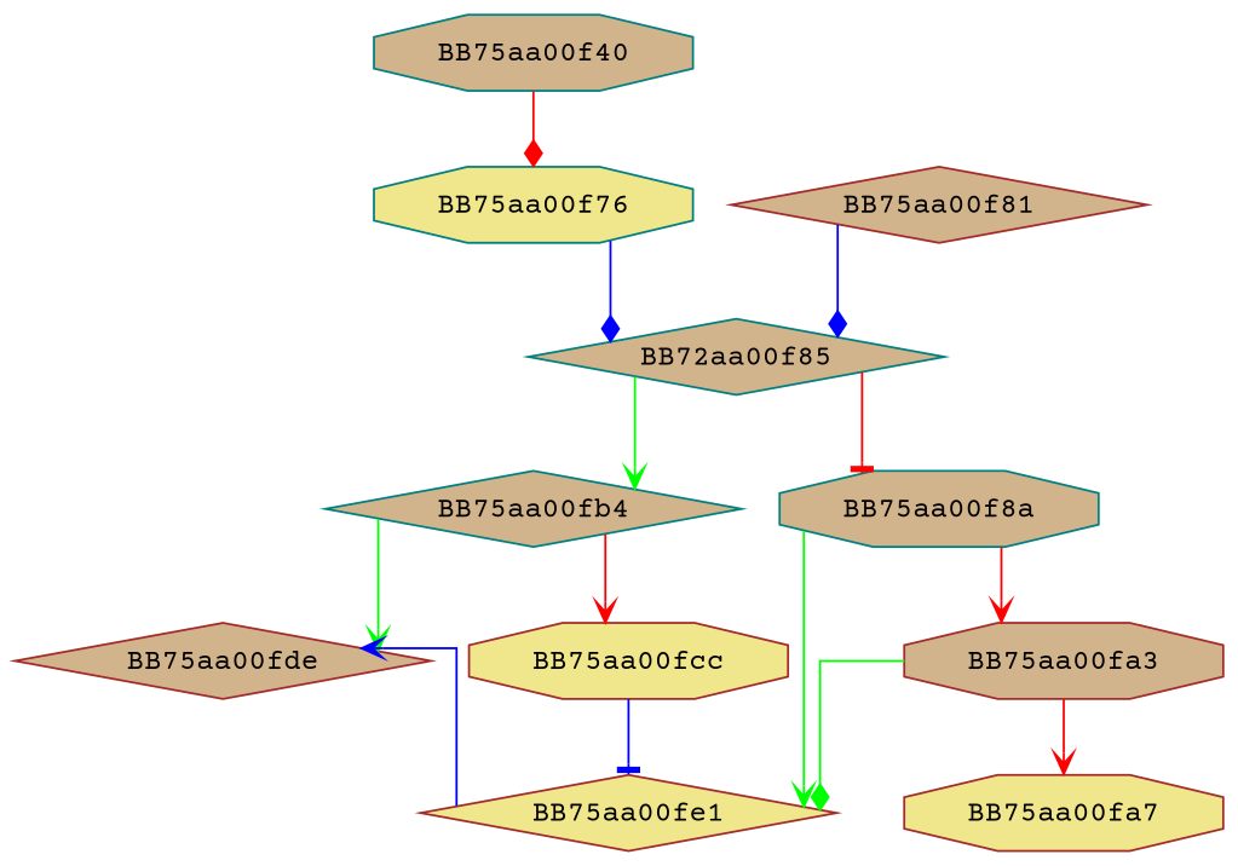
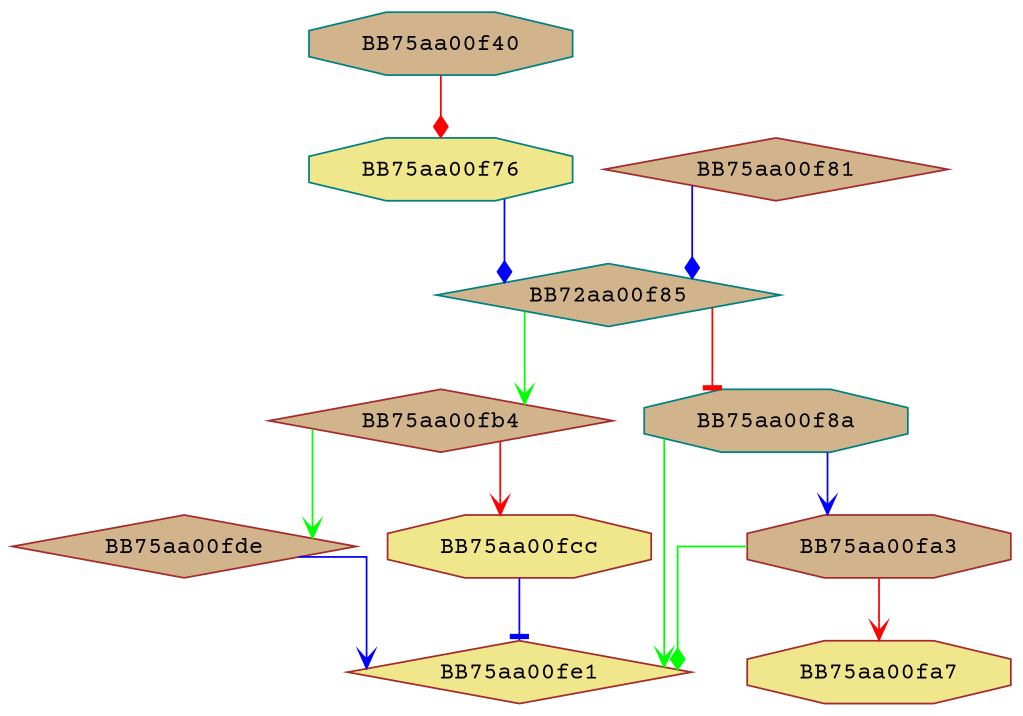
  digraph {
    fontname="Courier Prime"
    splines=ortho
    node [color=brown fillcolor=tan fontname="Courier Prime" shape=octagon style=filled]
    edge [arrowhead=vee color=red fontname="Courier Prime"]
    BB75aa00f40 [color=teal]
    BB75aa00f76 [color=teal fillcolor=khaki]
    BB75aa00f81 [shape=diamond]
    n4 [color=teal label=BB72aa00f85 shape=diamond]
-   BB75aa00fb4 [color=teal shape=diamond]
+   BB75aa00fb4 [shape=diamond]
    BB75aa00f8a [color=teal]
    BB75aa00fde [shape=diamond]
    BB75aa00fcc [fillcolor=khaki]
    BB75aa00fe1 [fillcolor=khaki shape=diamond]
    BB75aa00fa3
    BB75aa00fa7 [fillcolor=khaki]
    BB75aa00f40 -> BB75aa00f76 [arrowhead=diamond]
    BB75aa00f76 -> n4 [arrowhead=diamond color=blue]
    BB75aa00f81 -> n4 [arrowhead=diamond color=blue]
    n4 -> BB75aa00fb4 [color=green]
    n4 -> BB75aa00f8a [arrowhead=tee]
    BB75aa00fb4 -> BB75aa00fde [color=green]
    BB75aa00fb4 -> BB75aa00fcc
    BB75aa00f8a -> BB75aa00fe1 [color=green]
-   BB75aa00f8a -> BB75aa00fa3
-   BB75aa00fe1 -> BB75aa00fde [color=blue]
+   BB75aa00f8a -> BB75aa00fa3 [color=blue]
+   BB75aa00fde -> BB75aa00fe1 [color=blue]
    BB75aa00fcc -> BB75aa00fe1 [arrowhead=tee color=blue]
    BB75aa00fa3 -> BB75aa00fe1 [arrowhead=diamond color=green]
    BB75aa00fa3 -> BB75aa00fa7
  }
